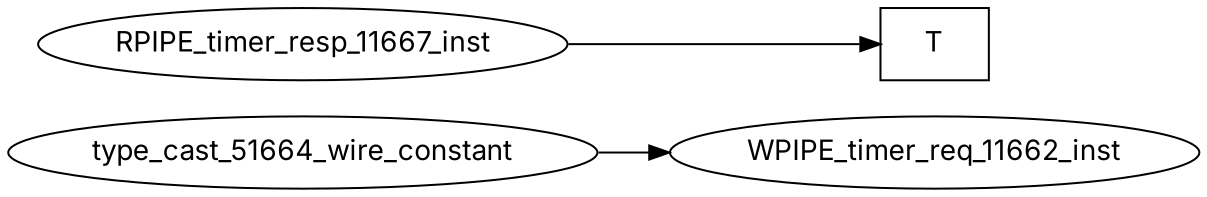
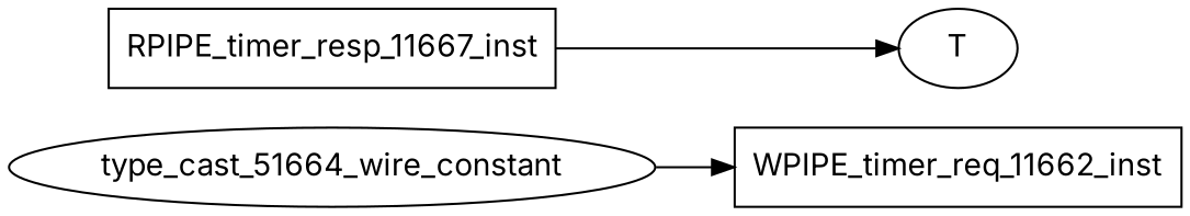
  digraph {
    fontname=Inter
    rankdir=LR
    node [fontname=Inter shape=rectangle]
    edge [fontname=Inter]
    n1 [label=type_cast_51664_wire_constant shape=ellipse]
-   WPIPE_timer_req_11662_inst [shape=ellipse]
-   T [shape=box]
-   RPIPE_timer_resp_11667_inst [shape=ellipse]
+   WPIPE_timer_req_11662_inst
+   T [shape=""]
+   RPIPE_timer_resp_11667_inst
    n1 -> WPIPE_timer_req_11662_inst
    RPIPE_timer_resp_11667_inst -> T
  }
